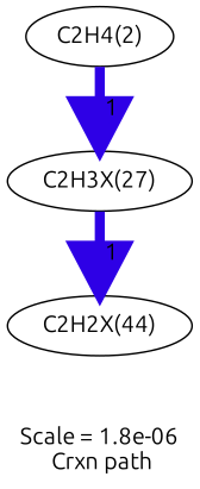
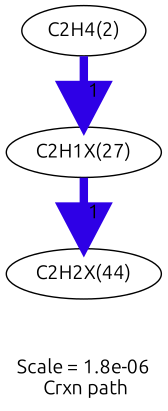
  digraph {
    fontname=Ubuntu
    label="Scale = 1.8e-06\l Crxn path"
    node [fontname=Ubuntu]
    edge [arrowsize=3 color="0.7, 1.5, 0.9" fontname=Ubuntu style="setlinewidth(6)"]
    n1 [label="C2H4(2)"]
-   n2 [label="C2H3X(27)"]
+   n2 [label="C2H1X(27)"]
    n3 [label="C2H2X(44)"]
    n1 -> n2 [label=" 1"]
    n2 -> n3 [label=" 1"]
  }
